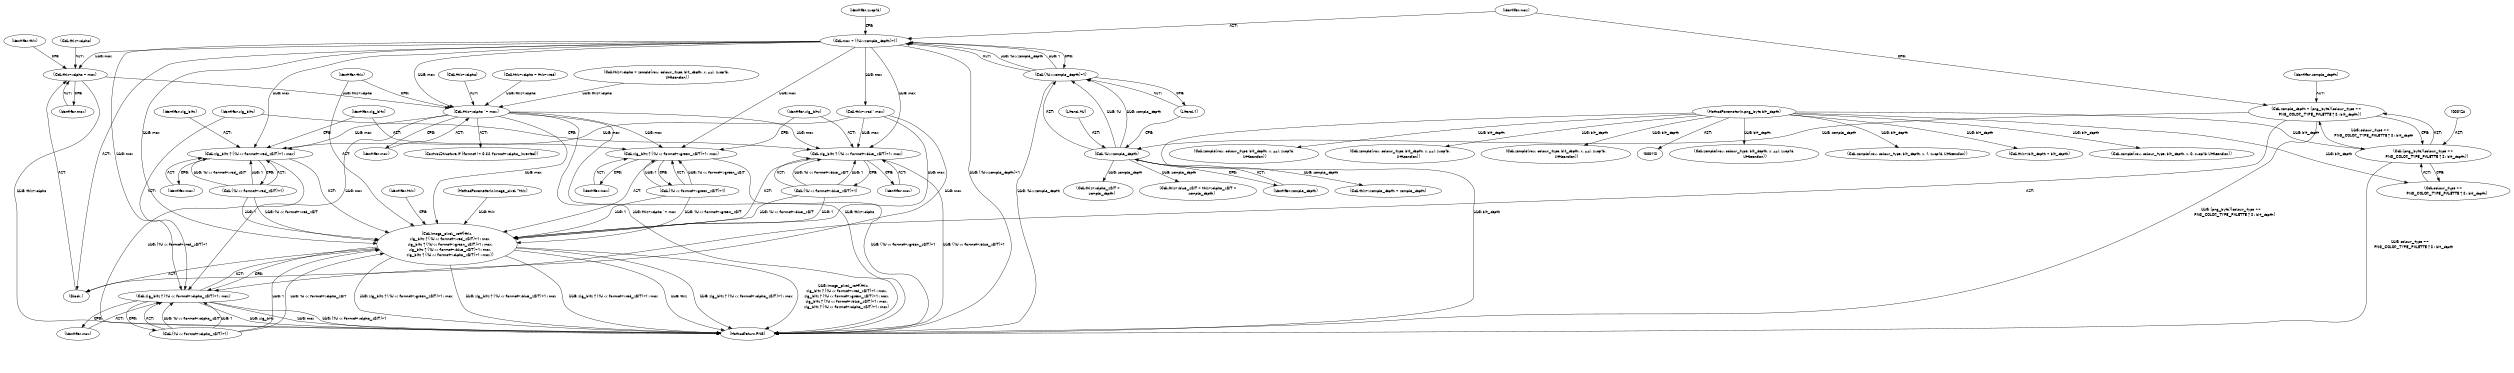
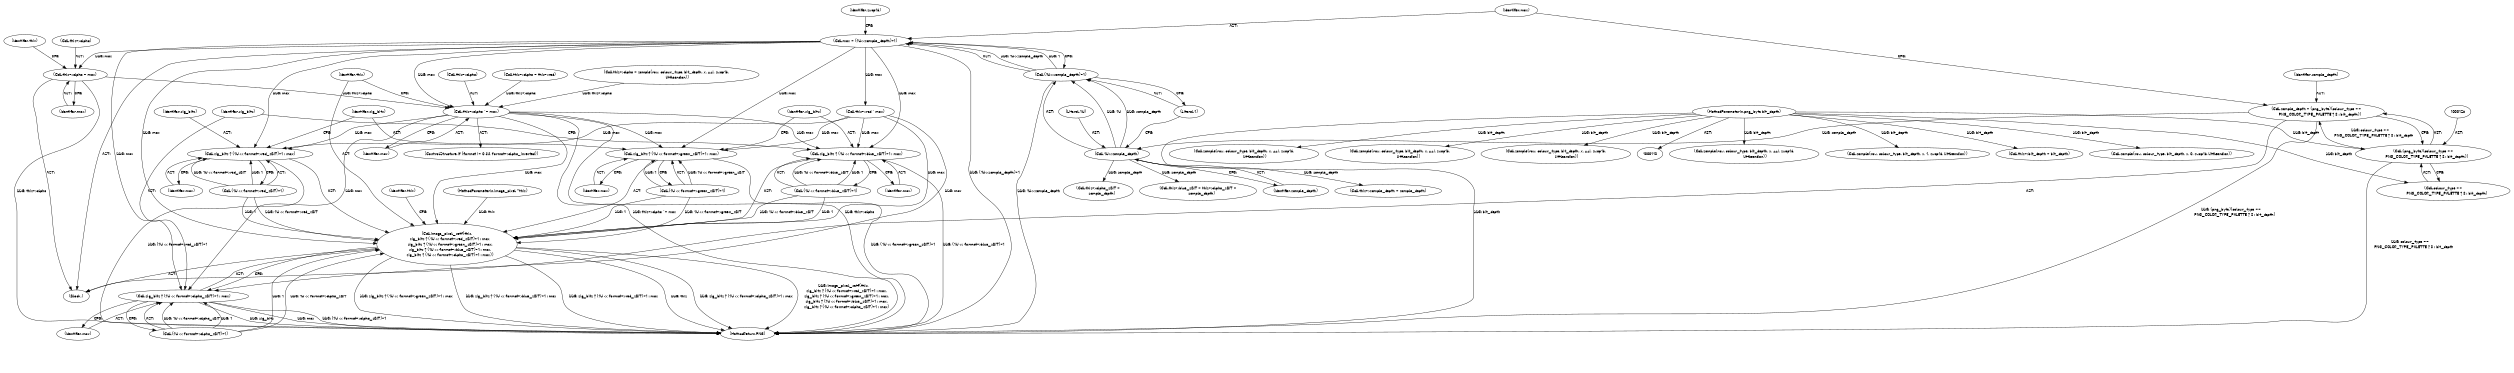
  digraph {
    fontname="Patrick Hand"
    node [fontname="Patrick Hand"]
    edge [fontname="Patrick Hand"]
    n1 [label="(Call,this->alpha = max)"]
    n2 [label="(Call,this->alpha ^= max)"]
    n3 [label="(MethodReturn,PNG)"]
    n4 [label="(Identifier,max)"]
    n5 [label="(Block,)"]
    n6 [label="(Call,image_pixel_setf(this,\n      sig_bits ? (1U << format->red_sBIT)-1 : max,\n      sig_bits ? (1U << format->green_sBIT)-1 : max,\n      sig_bits ? (1U << format->blue_sBIT)-1 : max,\n      sig_bits ? (1U << format->alpha_sBIT)-1 : max))"]
    n7 [label="(Call,sig_bits ? (1U << format->red_sBIT)-1 : max)"]
    n8 [label="(Call,sig_bits ? (1U << format->green_sBIT)-1 : max)"]
    n9 [label="(Call,sig_bits ? (1U << format->blue_sBIT)-1 : max)"]
    n10 [label="(Call,sig_bits ? (1U << format->alpha_sBIT)-1 : max)"]
    n11 [label="(Identifier,max)"]
    n12 [label="(ControlStructure,if (format != 0 && format->alpha_inverted))"]
    n13 [label="(Call,max = (1U<<sample_depth)-1)"]
    n14 [label="(Call,(1U<<sample_depth)-1)"]
    n15 [label="(Call,this->red ^ max)"]
    n16 [label="(Literal,1)"]
    n17 [label="(Call,(1U << format->red_sBIT)-1)"]
    n18 [label="(Identifier,max)"]
    n19 [label="(Identifier,max)"]
    n20 [label="(Call,(1U << format->green_sBIT)-1)"]
    n21 [label="(Call,(1U << format->blue_sBIT)-1)"]
    n22 [label="(Identifier,max)"]
    n23 [label="(Identifier,max)"]
    n24 [label="(Call,(1U << format->alpha_sBIT)-1)"]
    n25 [label="(Call,1U<<sample_depth)"]
    n26 [label="(Call,this->sample_depth = sample_depth)"]
    n27 [label="(Identifier,sample_depth)"]
    n28 [label="(Call,this->alpha_sBIT =\n       sample_depth)"]
    n29 [label="(Call,this->blue_sBIT = this->alpha_sBIT =\n       sample_depth)"]
    n30 [label="(Call,sample_depth = (png_byte)(colour_type ==\n       PNG_COLOR_TYPE_PALETTE ? 8 : bit_depth))"]
    n31 [label="(Call,(png_byte)(colour_type ==\n       PNG_COLOR_TYPE_PALETTE ? 8 : bit_depth))"]
    n32 [label="(Call,colour_type ==\n       PNG_COLOR_TYPE_PALETTE ? 8 : bit_depth)"]
    n33 [label="(MethodParameterIn,png_byte bit_depth)"]
    n34 [label="(Call,sample(row, colour_type, bit_depth, x, ++i, swap16,\n                     littleendian))"]
    n35 [label="(Call,sample(row, colour_type, bit_depth, x, 1, swap16, littleendian))"]
    n36 [label="(Call,this->bit_depth = bit_depth)"]
    n37 [label="(Call,sample(row, colour_type, bit_depth, x, 0, swap16, littleendian))"]
    n38 [label="(Call,sample(row, colour_type, bit_depth, x, ++i, swap16,\n                     littleendian))"]
    n39 [label="(Call,sample(row, colour_type, bit_depth, x, ++i, swap16,\n                 littleendian))"]
    n40 [label="(Call,sample(row, colour_type, bit_depth, x, ++i, swap16,\n                     littleendian))"]
    1000113
-   n42 [label="(Literal,7U)"]
+   n42 [label="(Literal,1U)"]
    n43 [label="(Identifier,sig_bits)"]
    n44 [label="(Identifier,max)"]
    n45 [label="(Identifier,sig_bits)"]
    n46 [label="(Identifier,sig_bits)"]
    n47 [label="(Call,this->alpha = this->red)"]
    n48 [label="(Identifier,this)"]
    n49 [label="(Identifier,sig_bits)"]
    n50 [label="(Call,this->alpha)"]
    n51 [label="(Identifier,this)"]
    n52 [label="(Call,this->alpha = sample(row, colour_type, bit_depth, x, ++i, swap16,\n                     littleendian))"]
    n53 [label="(MethodParameterIn,image_pixel *this)"]
    n54 [label="(Identifier,swap16)"]
    n55 [label="(Identifier,sample_depth)"]
    n56 [label="(Identifier,this)"]
    n57 [label="(Call,this->alpha)"]
    1000126
    n1 -> n2 [label="DDG: this->alpha"]
    n1 -> n3 [label="DDG: this->alpha"]
    n1 -> n4 [label="CFG: "]
-   n5 -> n1 [label="AST: "]
+   n1 -> n5 [label="AST: "]
    n2 -> n3 [label="DDG: this->alpha ^= max"]
    n2 -> n3 [label="DDG: this->alpha"]
    n2 -> n6 [label="DDG: max"]
    n2 -> n7 [label="DDG: max"]
    n2 -> n8 [label="DDG: max"]
    n2 -> n9 [label="DDG: max"]
    n2 -> n10 [label="DDG: max"]
    n2 -> n11 [label="CFG: "]
    n2 -> n12 [label="AST: "]
    n4 -> n1 [label="AST: "]
    n6 -> n3 [label="DDG: sig_bits ? (1U << format->green_sBIT)-1 : max"]
    n6 -> n3 [label="DDG: sig_bits ? (1U << format->blue_sBIT)-1 : max"]
    n6 -> n3 [label="DDG: sig_bits ? (1U << format->red_sBIT)-1 : max"]
    n6 -> n3 [label="DDG: this"]
    n6 -> n3 [label="DDG: sig_bits ? (1U << format->alpha_sBIT)-1 : max"]
    n6 -> n3 [label="DDG: image_pixel_setf(this,\n      sig_bits ? (1U << format->red_sBIT)-1 : max,\n      sig_bits ? (1U << format->green_sBIT)-1 : max,\n      sig_bits ? (1U << format->blue_sBIT)-1 : max,\n      sig_bits ? (1U << format->alpha_sBIT)-1 : max)"]
    n6 -> n5 [label="AST: "]
    n6 -> n10 [label="CFG: "]
    n7 -> n3 [label="DDG: (1U << format->red_sBIT)-1"]
    n7 -> n6 [label="AST: "]
    n7 -> n17 [label="CFG: "]
    n7 -> n18 [label="CFG: "]
    n8 -> n3 [label="DDG: (1U << format->green_sBIT)-1"]
    n8 -> n6 [label="AST: "]
    n8 -> n19 [label="CFG: "]
    n8 -> n20 [label="CFG: "]
    n9 -> n3 [label="DDG: (1U << format->blue_sBIT)-1"]
    n9 -> n6 [label="AST: "]
    n9 -> n21 [label="CFG: "]
    n9 -> n22 [label="CFG: "]
    n10 -> n3 [label="DDG: max"]
    n10 -> n3 [label="DDG: (1U << format->alpha_sBIT)-1"]
    n10 -> n3 [label="DDG: sig_bits"]
    n10 -> n6 [label="AST: "]
    n10 -> n23 [label="CFG: "]
    n10 -> n24 [label="CFG: "]
    n11 -> n2 [label="AST: "]
    n13 -> n1 [label="DDG: max"]
    n13 -> n2 [label="DDG: max"]
    n13 -> n3 [label="DDG: (1U<<sample_depth)-1"]
    n13 -> n5 [label="AST: "]
    n13 -> n6 [label="DDG: max"]
    n13 -> n7 [label="DDG: max"]
    n13 -> n8 [label="DDG: max"]
    n13 -> n9 [label="DDG: max"]
    n13 -> n10 [label="DDG: max"]
    n13 -> n14 [label="CFG: "]
    n13 -> n15 [label="DDG: max"]
    n14 -> n3 [label="DDG: 1U<<sample_depth"]
    n14 -> n13 [label="AST: "]
    n14 -> n13 [label="DDG: 1U<<sample_depth"]
    n14 -> n13 [label="DDG: 1"]
    n14 -> n16 [label="CFG: "]
    n15 -> n6 [label="DDG: max"]
    n15 -> n7 [label="DDG: max"]
+   n15 -> n8 [label="DDG: max"]
    n15 -> n9 [label="DDG: max"]
    n15 -> n10 [label="DDG: max"]
    n16 -> n14 [label="AST: "]
    n16 -> n25 [label="CFG: "]
    n17 -> n6 [label="DDG: 1U << format->red_sBIT"]
    n17 -> n6 [label="DDG: 1"]
    n17 -> n7 [label="AST: "]
    n17 -> n7 [label="DDG: 1U << format->red_sBIT"]
    n17 -> n7 [label="DDG: 1"]
    n18 -> n7 [label="AST: "]
    n19 -> n8 [label="AST: "]
    n20 -> n6 [label="DDG: 1U << format->green_sBIT"]
    n20 -> n6 [label="DDG: 1"]
    n20 -> n8 [label="AST: "]
    n20 -> n8 [label="DDG: 1U << format->green_sBIT"]
    n20 -> n8 [label="DDG: 1"]
    n21 -> n6 [label="DDG: 1U << format->blue_sBIT"]
    n21 -> n6 [label="DDG: 1"]
    n21 -> n9 [label="AST: "]
    n21 -> n9 [label="DDG: 1U << format->blue_sBIT"]
    n21 -> n9 [label="DDG: 1"]
    n22 -> n9 [label="AST: "]
    n23 -> n10 [label="AST: "]
    n24 -> n6 [label="DDG: 1U << format->alpha_sBIT"]
    n24 -> n6 [label="DDG: 1"]
    n24 -> n10 [label="AST: "]
    n24 -> n10 [label="DDG: 1U << format->alpha_sBIT"]
    n24 -> n10 [label="DDG: 1"]
    n25 -> n14 [label="AST: "]
    n25 -> n14 [label="DDG: 1U"]
    n25 -> n14 [label="DDG: sample_depth"]
    n25 -> n26 [label="DDG: sample_depth"]
    n25 -> n27 [label="CFG: "]
    n25 -> n28 [label="DDG: sample_depth"]
    n25 -> n29 [label="DDG: sample_depth"]
    n27 -> n25 [label="AST: "]
    n30 -> n3 [label="DDG: (png_byte)(colour_type ==\n       PNG_COLOR_TYPE_PALETTE ? 8 : bit_depth)"]
    n30 -> n5 [label="AST: "]
    n30 -> n25 [label="DDG: sample_depth"]
    n30 -> n31 [label="CFG: "]
    n31 -> n3 [label="DDG: colour_type ==\n       PNG_COLOR_TYPE_PALETTE ? 8 : bit_depth"]
    n31 -> n30 [label="AST: "]
    n31 -> n30 [label="DDG: colour_type ==\n       PNG_COLOR_TYPE_PALETTE ? 8 : bit_depth"]
    n31 -> n32 [label="CFG: "]
    n32 -> n31 [label="AST: "]
    n33 -> n3 [label="DDG: bit_depth"]
    n33 -> n31 [label="DDG: bit_depth"]
    n33 -> n32 [label="DDG: bit_depth"]
    n33 -> n34 [label="DDG: bit_depth"]
    n33 -> n35 [label="DDG: bit_depth"]
    n33 -> n36 [label="DDG: bit_depth"]
    n33 -> n37 [label="DDG: bit_depth"]
    n33 -> n38 [label="DDG: bit_depth"]
    n33 -> n39 [label="DDG: bit_depth"]
    n33 -> n40 [label="DDG: bit_depth"]
    n33 -> 1000113 [label="AST: "]
    n42 -> n25 [label="AST: "]
    n43 -> n8 [label="CFG: "]
    n43 -> n9 [label="AST: "]
    n44 -> n13 [label="AST: "]
    n44 -> n30 [label="CFG: "]
    n45 -> n9 [label="CFG: "]
    n45 -> n10 [label="AST: "]
    n46 -> n7 [label="CFG: "]
    n46 -> n8 [label="AST: "]
    n47 -> n2 [label="DDG: this->alpha"]
    n48 -> n1 [label="CFG: "]
    n49 -> n7 [label="AST: "]
    n50 -> n1 [label="AST: "]
    n51 -> n6 [label="CFG: "]
    n52 -> n2 [label="DDG: this->alpha"]
    n53 -> n6 [label="DDG: this"]
    n54 -> n13 [label="CFG: "]
    n55 -> n30 [label="AST: "]
    n56 -> n2 [label="CFG: "]
    n56 -> n6 [label="AST: "]
    n57 -> n2 [label="AST: "]
    1000126 -> n31 [label="AST: "]
  }
